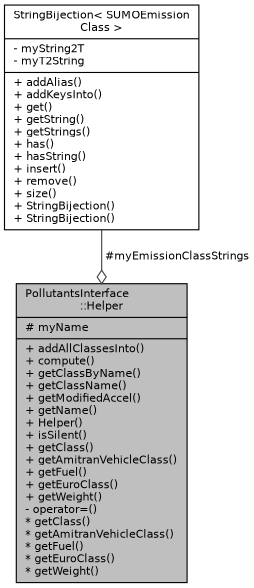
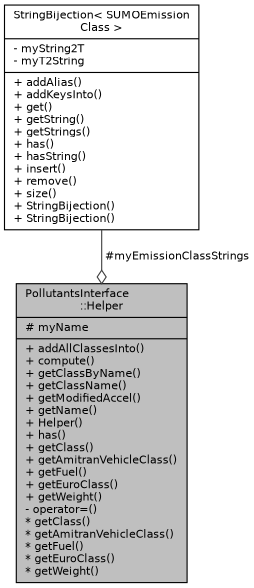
  digraph {
    node [color=black fontname=Helvetica fontsize=10 shape=record style=filled]
-   n1 [fillcolor=grey75 fontcolor=black height=0.2 label="{PollutantsInterface\l::Helper\n|# myName\l|+ addAllClassesInto()\l+ compute()\l+ getClassByName()\l+ getClassName()\l+ getModifiedAccel()\l+ getName()\l+ Helper()\l+ isSilent()\l+ getClass()\l+ getAmitranVehicleClass()\l+ getFuel()\l+ getEuroClass()\l+ getWeight()\l- operator=()\l* getClass()\l* getAmitranVehicleClass()\l* getFuel()\l* getEuroClass()\l* getWeight()\l}" width=0.4]
+   n1 [fillcolor=grey75 fontcolor=black height=0.2 label="{PollutantsInterface\l::Helper\n|# myName\l|+ addAllClassesInto()\l+ compute()\l+ getClassByName()\l+ getClassName()\l+ getModifiedAccel()\l+ getName()\l+ Helper()\l+ has()\l+ getClass()\l+ getAmitranVehicleClass()\l+ getFuel()\l+ getEuroClass()\l+ getWeight()\l- operator=()\l* getClass()\l* getAmitranVehicleClass()\l* getFuel()\l* getEuroClass()\l* getWeight()\l}" width=0.4]
    n2 [fillcolor=white height=0.2 label="{StringBijection\< SUMOEmission\lClass \>\n|- myString2T\l- myT2String\l|+ addAlias()\l+ addKeysInto()\l+ get()\l+ getString()\l+ getStrings()\l+ has()\l+ hasString()\l+ insert()\l+ remove()\l+ size()\l+ StringBijection()\l+ StringBijection()\l}" width=0.4]
    n2 -> n1 [arrowhead=odiamond color=grey25 fontname=Helvetica fontsize=10 label=" #myEmissionClassStrings" labelfontname=Helvetica labelfontsize=10 style=solid]
  }
